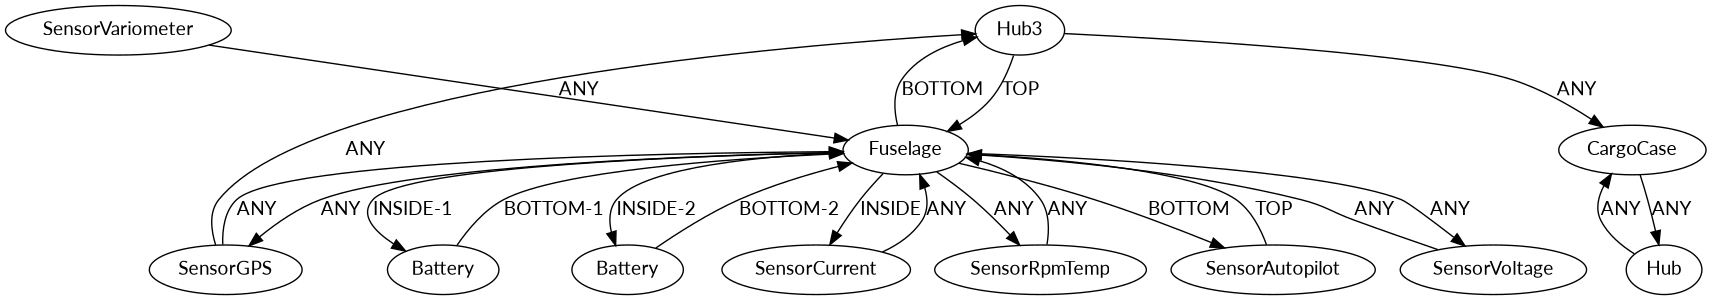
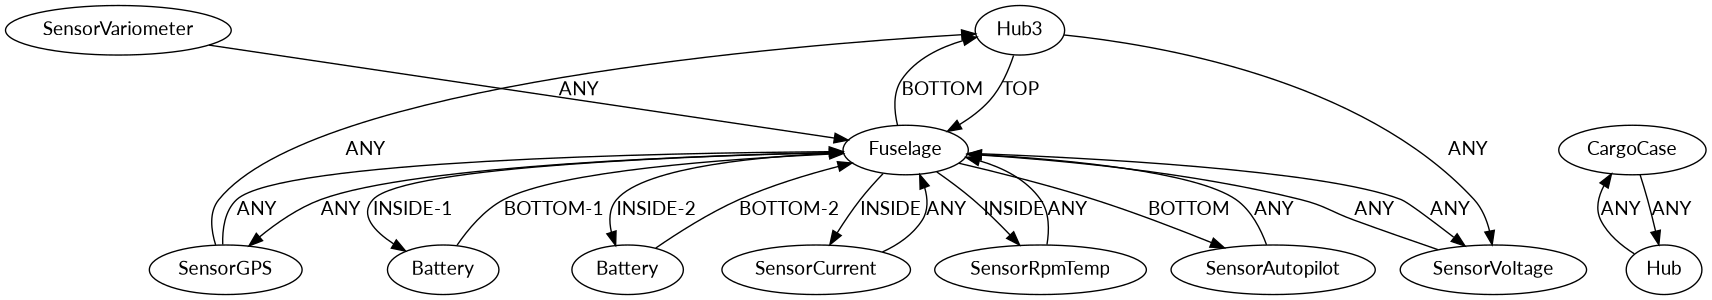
  digraph {
    fontname=Lato
    node [fontname=Lato]
    edge [fontname=Lato]
    n1 [instance=CargoCase_instance_1 label=CargoCase]
    n2 [instance=Cargo_instance_1 label=Hub]
    n3 [instance=Hub3_instance_4 label=Hub3]
    n4 [instance=Fuselage_instance_1 label=Fuselage]
    n5 [instance=SensorAutopilot_instance_1 label=SensorAutopilot]
    n6 [instance=SensorVoltage_instance_1 label=SensorVoltage]
    n7 [instance=SensorGPS_instance_1 label=SensorGPS]
    n8 [instance=Battery_instance_1 label=Battery]
    n9 [instance=Battery_instance_2 label=Battery]
    n10 [instance=SensorCurrent_instance_1 label=SensorCurrent]
    n11 [instance=SensorRpmTemp_instance_1 label=SensorRpmTemp]
    n12 [instance=SensorVariometer_instance_1 label=SensorVariometer]
    n1 -> n2 [label=ANY]
    n2 -> n1 [label=ANY]
-   n3 -> n1 [label=ANY]
+   n3 -> n6 [label=ANY]
    n3 -> n4 [label=TOP]
    n4 -> n3 [label=BOTTOM]
    n4 -> n5 [label=BOTTOM]
    n4 -> n6 [label=ANY]
    n4 -> n7 [label=ANY]
    n4 -> n8 [label="INSIDE-1"]
    n4 -> n9 [label="INSIDE-2"]
    n4 -> n10 [label=INSIDE]
-   n4 -> n11 [label=ANY]
-   n5 -> n4 [label=TOP]
+   n4 -> n11 [label=INSIDE]
+   n5 -> n4 [label=ANY]
    n6 -> n4 [label=ANY]
    n7 -> n3 [label=ANY]
    n7 -> n4 [label=ANY]
    n8 -> n4 [label="BOTTOM-1"]
    n9 -> n4 [label="BOTTOM-2"]
    n10 -> n4 [label=ANY]
    n11 -> n4 [label=ANY]
    n12 -> n4 [label=ANY]
  }
